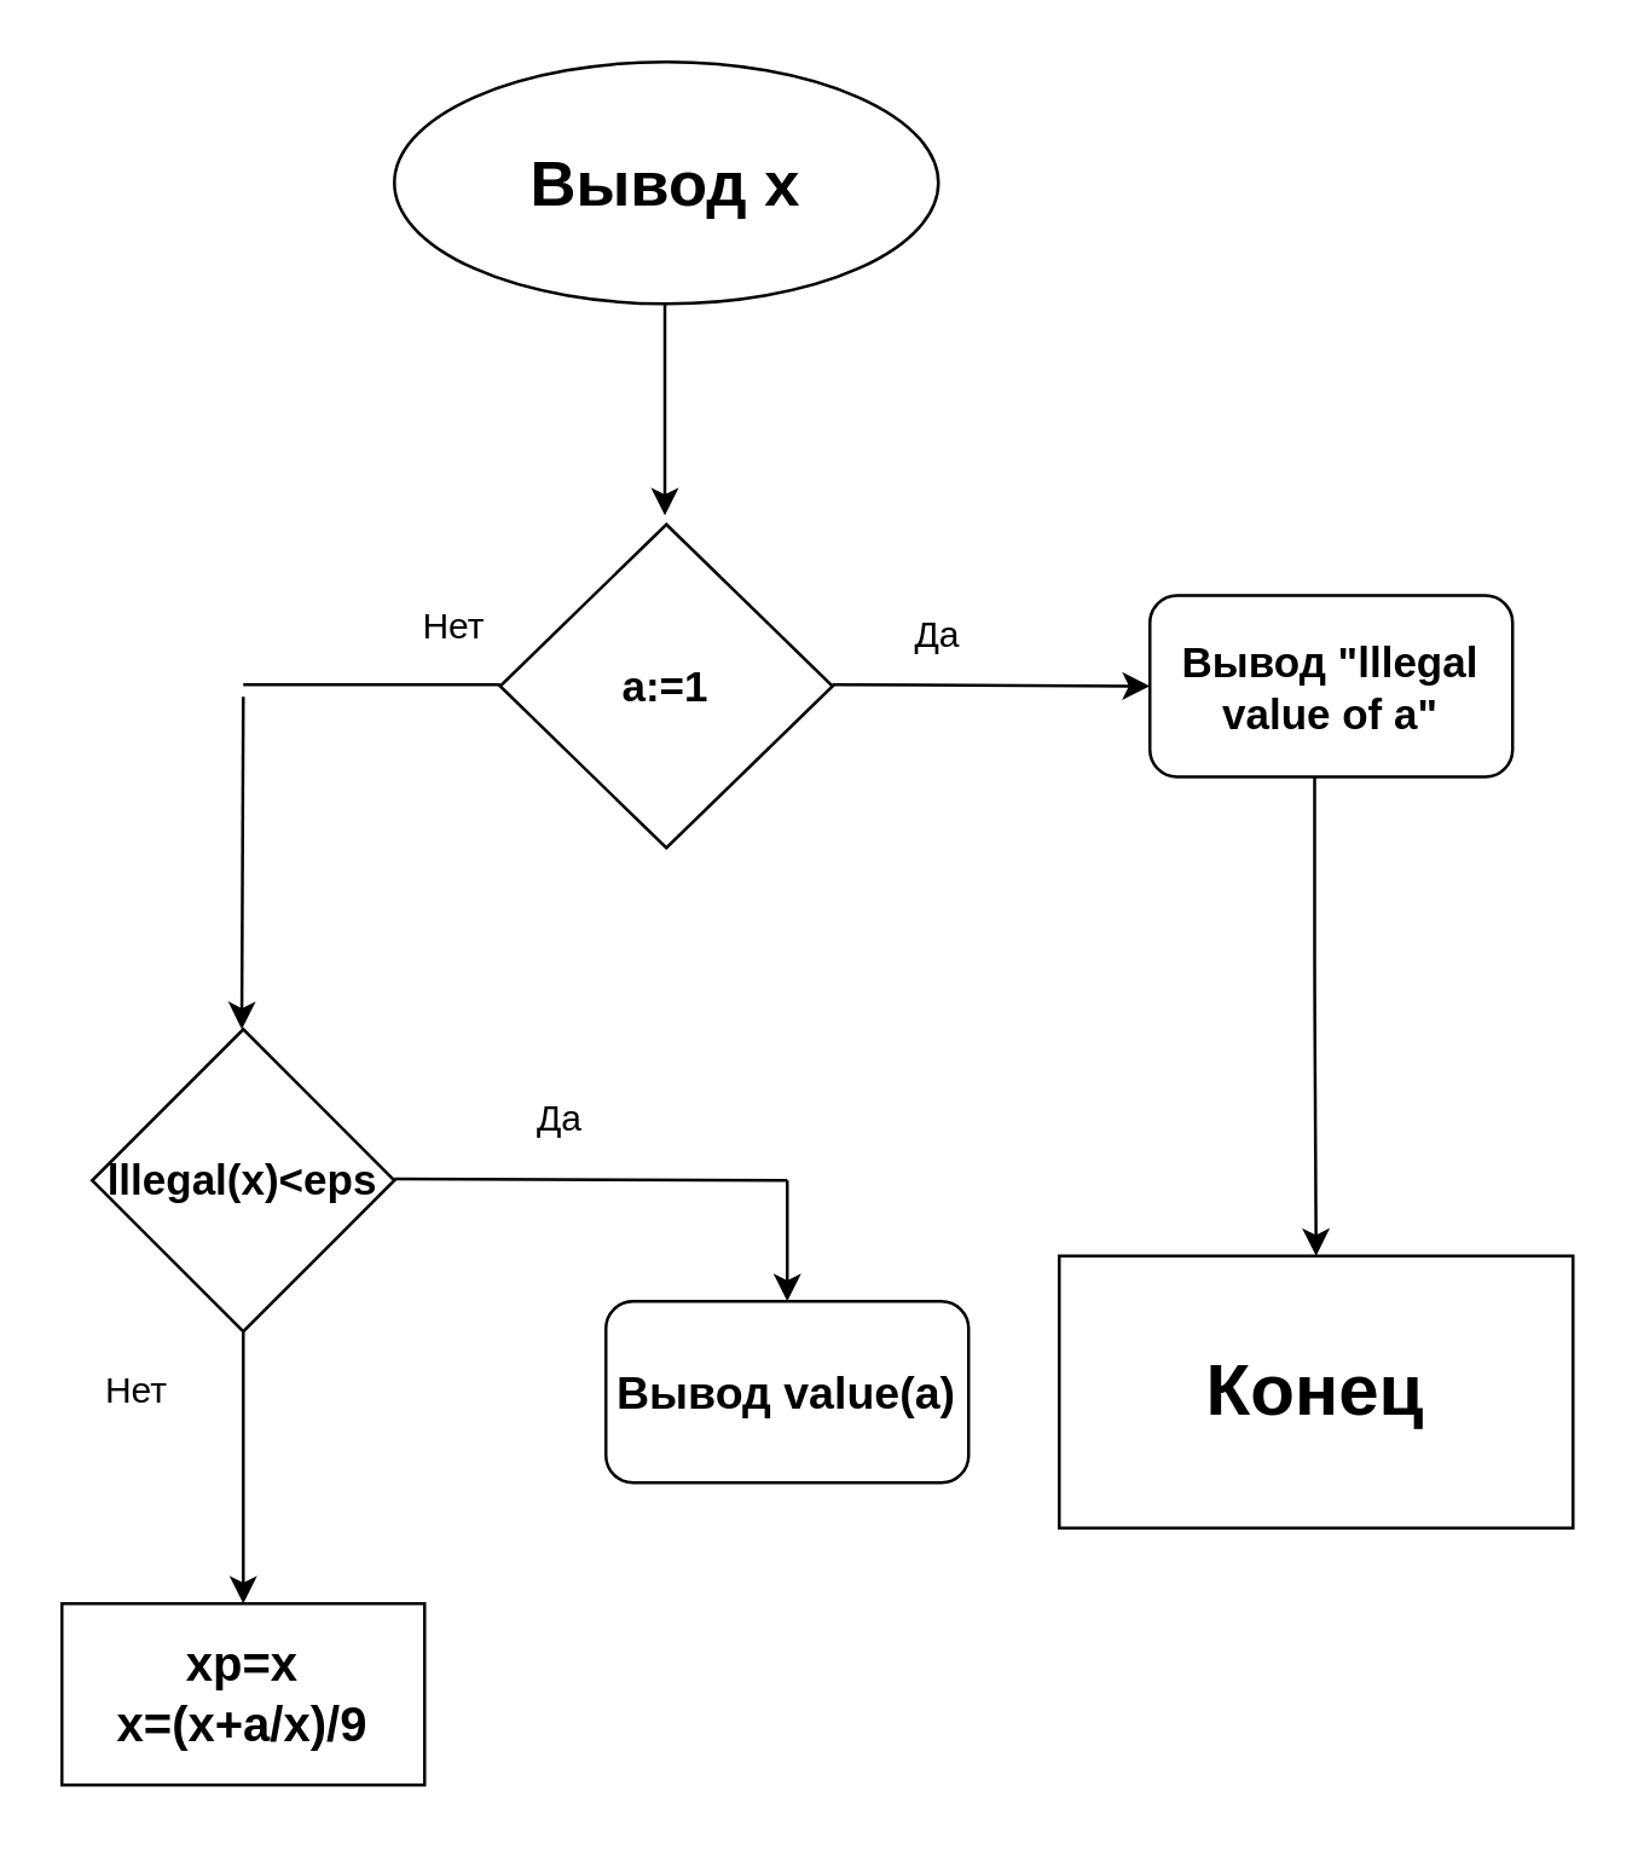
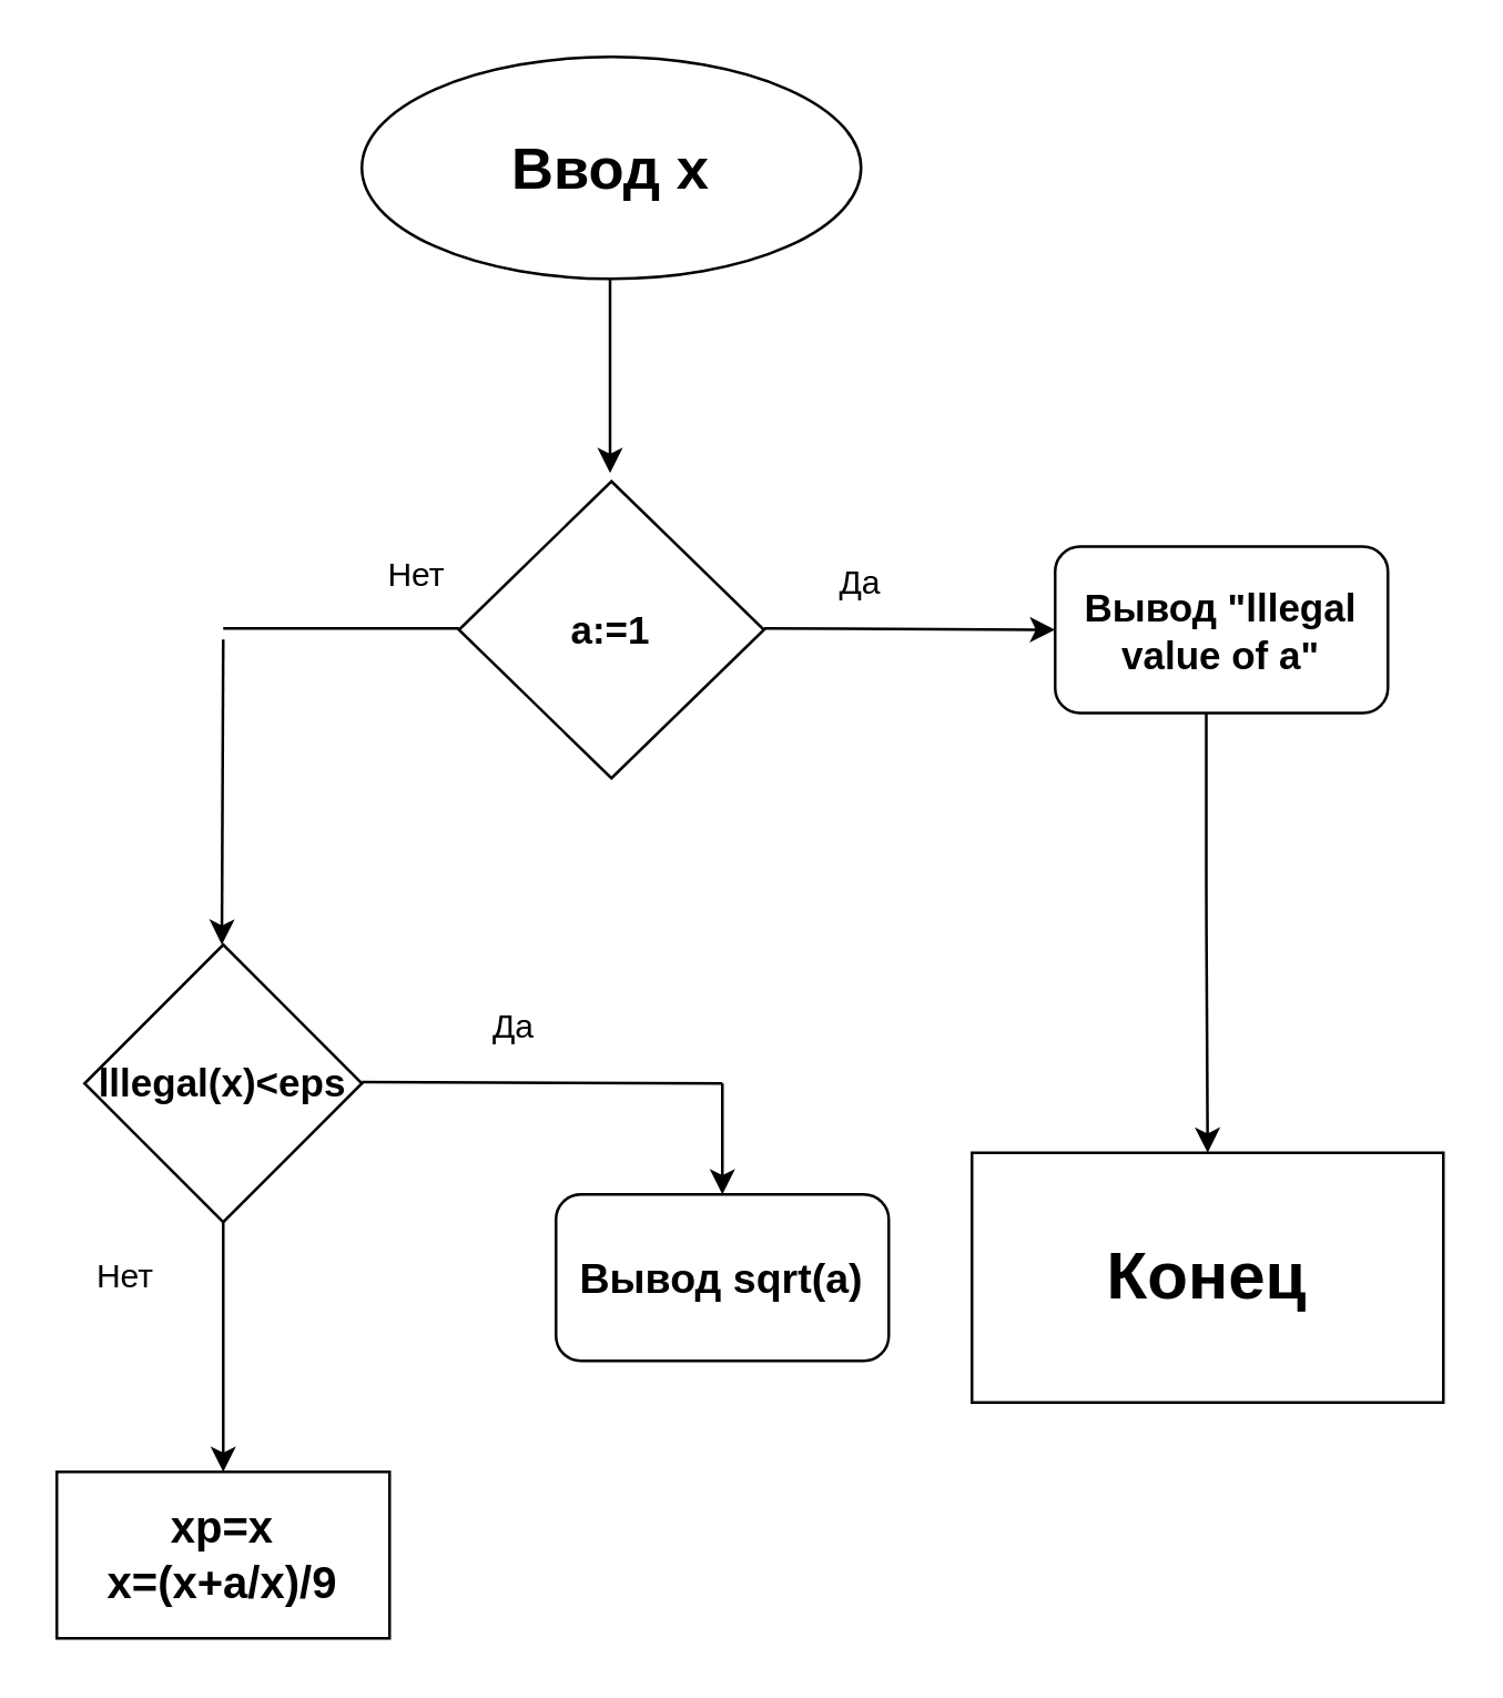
  <mxCell id="0" />
  <mxCell id="1" parent="0" />
- <mxCell id="2" value="&lt;font style=&quot;vertical-align: inherit ; font-size: 21px&quot;&gt;&lt;font style=&quot;vertical-align: inherit ; font-size: 21px&quot;&gt;&lt;font style=&quot;vertical-align: inherit ; font-size: 21px&quot;&gt;&lt;font style=&quot;vertical-align: inherit ; font-size: 21px&quot;&gt;&lt;font style=&quot;vertical-align: inherit&quot;&gt;&lt;font style=&quot;vertical-align: inherit&quot;&gt;&lt;b&gt;Вывод х&lt;/b&gt;&lt;/font&gt;&lt;/font&gt;&lt;/font&gt;&lt;/font&gt;&lt;/font&gt;&lt;/font&gt;" style="ellipse;whiteSpace=wrap;html=1;" vertex="1" parent="1"><mxGeometry x="130" y="20" width="180" height="80" as="geometry" /></mxCell>
+ <mxCell id="2" value="&lt;font style=&quot;vertical-align: inherit ; font-size: 21px&quot;&gt;&lt;font style=&quot;vertical-align: inherit ; font-size: 21px&quot;&gt;&lt;font style=&quot;vertical-align: inherit ; font-size: 21px&quot;&gt;&lt;font style=&quot;vertical-align: inherit ; font-size: 21px&quot;&gt;&lt;font style=&quot;vertical-align: inherit&quot;&gt;&lt;font style=&quot;vertical-align: inherit&quot;&gt;&lt;b&gt;Ввод х&lt;/b&gt;&lt;/font&gt;&lt;/font&gt;&lt;/font&gt;&lt;/font&gt;&lt;/font&gt;&lt;/font&gt;" style="ellipse;whiteSpace=wrap;html=1;" vertex="1" parent="1"><mxGeometry x="130" y="20" width="180" height="80" as="geometry" /></mxCell>
  <mxCell id="3" value="" style="endArrow=classic;html=1;" edge="1" parent="1"><mxGeometry width="50" height="50" relative="1" as="geometry"><mxPoint x="219.5" y="100" as="sourcePoint" /><mxPoint x="219.5" y="170" as="targetPoint" /></mxGeometry></mxCell>
  <mxCell id="4" value="&lt;font style=&quot;vertical-align: inherit&quot;&gt;&lt;font style=&quot;vertical-align: inherit ; font-size: 14px&quot;&gt;&lt;b&gt;а:=1&lt;/b&gt;&lt;/font&gt;&lt;/font&gt;" style="rhombus;whiteSpace=wrap;html=1;" vertex="1" parent="1"><mxGeometry x="165" y="173" width="110" height="107" as="geometry" /></mxCell>
  <mxCell id="5" value="" style="endArrow=classic;html=1;entryX=0;entryY=0.5;entryDx=0;entryDy=0;" edge="1" parent="1" target="8"><mxGeometry width="50" height="50" relative="1" as="geometry"><mxPoint x="275" y="226" as="sourcePoint" /><mxPoint x="345" y="226" as="targetPoint" /></mxGeometry></mxCell>
  <mxCell id="6" value="" style="endArrow=classic;html=1;" edge="1" parent="1"><mxGeometry width="50" height="50" relative="1" as="geometry"><mxPoint x="80" y="230" as="sourcePoint" /><mxPoint x="79.5" y="340" as="targetPoint" /></mxGeometry></mxCell>
  <mxCell id="7" value="&lt;b&gt;&lt;font style=&quot;font-size: 14px&quot;&gt;lllegal(x)&amp;lt;eps&lt;/font&gt;&lt;/b&gt;" style="rhombus;whiteSpace=wrap;html=1;" vertex="1" parent="1"><mxGeometry x="30" y="340" width="100" height="100" as="geometry" /></mxCell>
  <mxCell id="8" value="&lt;b&gt;&lt;font style=&quot;font-size: 14px&quot;&gt;Вывод &quot;lllegal value of a&quot;&lt;/font&gt;&lt;/b&gt;" style="rounded=1;whiteSpace=wrap;html=1;" vertex="1" parent="1"><mxGeometry x="380" y="196.5" width="120" height="60" as="geometry" /></mxCell>
- <mxCell id="9" value="&lt;b&gt;&lt;font style=&quot;font-size: 15px&quot;&gt;Вывод value(a)&lt;/font&gt;&lt;/b&gt;" style="rounded=1;whiteSpace=wrap;html=1;" vertex="1" parent="1"><mxGeometry x="200" y="430" width="120" height="60" as="geometry" /></mxCell>
+ <mxCell id="9" value="&lt;b&gt;&lt;font style=&quot;font-size: 15px&quot;&gt;Вывод sqrt(a)&lt;/font&gt;&lt;/b&gt;" style="rounded=1;whiteSpace=wrap;html=1;" vertex="1" parent="1"><mxGeometry x="200" y="430" width="120" height="60" as="geometry" /></mxCell>
  <mxCell id="10" value="" style="endArrow=none;html=1;" edge="1" parent="1"><mxGeometry width="50" height="50" relative="1" as="geometry"><mxPoint x="130" y="389.5" as="sourcePoint" /><mxPoint x="260" y="390" as="targetPoint" /></mxGeometry></mxCell>
  <mxCell id="11" value="" style="endArrow=classic;html=1;" edge="1" parent="1"><mxGeometry width="50" height="50" relative="1" as="geometry"><mxPoint x="260" y="390" as="sourcePoint" /><mxPoint x="260" y="430" as="targetPoint" /></mxGeometry></mxCell>
  <mxCell id="12" value="&lt;font style=&quot;font-size: 24px&quot;&gt;&lt;b&gt;Конец&lt;/b&gt;&lt;/font&gt;" style="whiteSpace=wrap;html=1;rounded=0;" vertex="1" parent="1"><mxGeometry x="350" y="415" width="170" height="90" as="geometry" /></mxCell>
  <mxCell id="13" value="" style="endArrow=classic;html=1;entryX=0.5;entryY=0;entryDx=0;entryDy=0;" edge="1" parent="1" target="12"><mxGeometry width="50" height="50" relative="1" as="geometry"><mxPoint x="434.5" y="256.5" as="sourcePoint" /><mxPoint x="435" y="410" as="targetPoint" /><Array as="points"><mxPoint x="434.5" y="326.5" /></Array></mxGeometry></mxCell>
  <mxCell id="14" value="&lt;font style=&quot;vertical-align: inherit&quot;&gt;&lt;font style=&quot;vertical-align: inherit&quot;&gt;&lt;font style=&quot;vertical-align: inherit&quot;&gt;&lt;font style=&quot;vertical-align: inherit&quot;&gt;&lt;font style=&quot;vertical-align: inherit&quot;&gt;&lt;font style=&quot;vertical-align: inherit&quot;&gt;Да&lt;/font&gt;&lt;/font&gt;&lt;/font&gt;&lt;/font&gt;&lt;/font&gt;&lt;/font&gt;" style="text;html=1;strokeColor=none;fillColor=none;align=center;verticalAlign=middle;whiteSpace=wrap;rounded=0;" vertex="1" parent="1"><mxGeometry x="290" y="200" width="40" height="20" as="geometry" /></mxCell>
  <mxCell id="15" value="&lt;font style=&quot;vertical-align: inherit&quot;&gt;&lt;font style=&quot;vertical-align: inherit&quot;&gt;Нет&lt;/font&gt;&lt;/font&gt;" style="text;html=1;strokeColor=none;fillColor=none;align=center;verticalAlign=middle;whiteSpace=wrap;rounded=0;" vertex="1" parent="1"><mxGeometry x="130" y="196.5" width="40" height="20" as="geometry" /></mxCell>
  <mxCell id="16" value="&lt;font style=&quot;vertical-align: inherit&quot;&gt;&lt;font style=&quot;vertical-align: inherit&quot;&gt;Нет&lt;/font&gt;&lt;/font&gt;" style="text;html=1;strokeColor=none;fillColor=none;align=center;verticalAlign=middle;whiteSpace=wrap;rounded=0;" vertex="1" parent="1"><mxGeometry x="25" y="450" width="40" height="20" as="geometry" /></mxCell>
  <mxCell id="17" value="" style="endArrow=classic;html=1;exitX=0.5;exitY=1;exitDx=0;exitDy=0;" edge="1" parent="1" source="7"><mxGeometry width="50" height="50" relative="1" as="geometry"><mxPoint x="60" y="480" as="sourcePoint" /><mxPoint x="80" y="530" as="targetPoint" /></mxGeometry></mxCell>
  <mxCell id="18" value="&lt;b style=&quot;font-size: 16px&quot;&gt;xp=x&lt;br&gt;x=(x+a/x)/9&lt;/b&gt;" style="rounded=0;whiteSpace=wrap;html=1;" vertex="1" parent="1"><mxGeometry x="20" y="530" width="120" height="60" as="geometry" /></mxCell>
  <mxCell id="19" value="" style="endArrow=none;html=1;" edge="1" parent="1"><mxGeometry width="50" height="50" relative="1" as="geometry"><mxPoint x="80" y="226" as="sourcePoint" /><mxPoint x="165" y="226" as="targetPoint" /></mxGeometry></mxCell>
  <mxCell id="20" value="Да" style="text;html=1;strokeColor=none;fillColor=none;align=center;verticalAlign=middle;whiteSpace=wrap;rounded=0;" vertex="1" parent="1"><mxGeometry x="165" y="360" width="40" height="20" as="geometry" /></mxCell>
